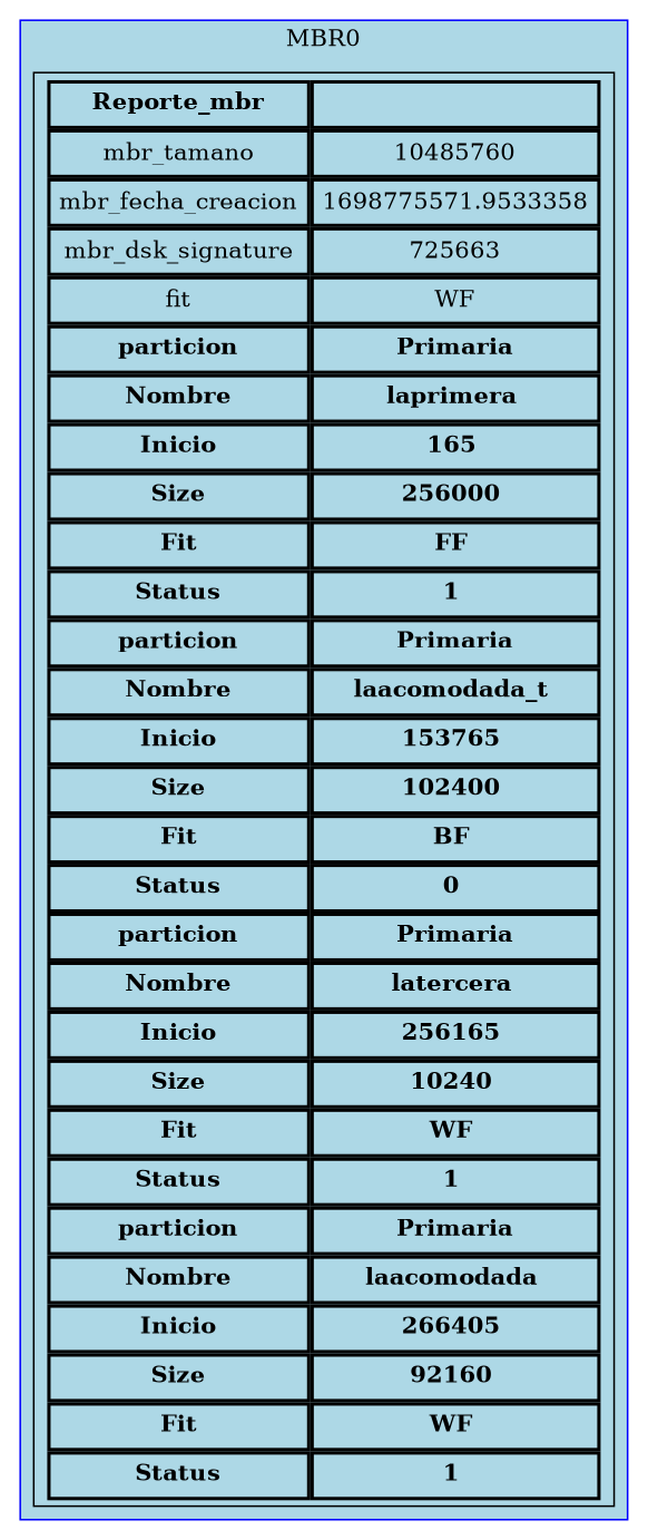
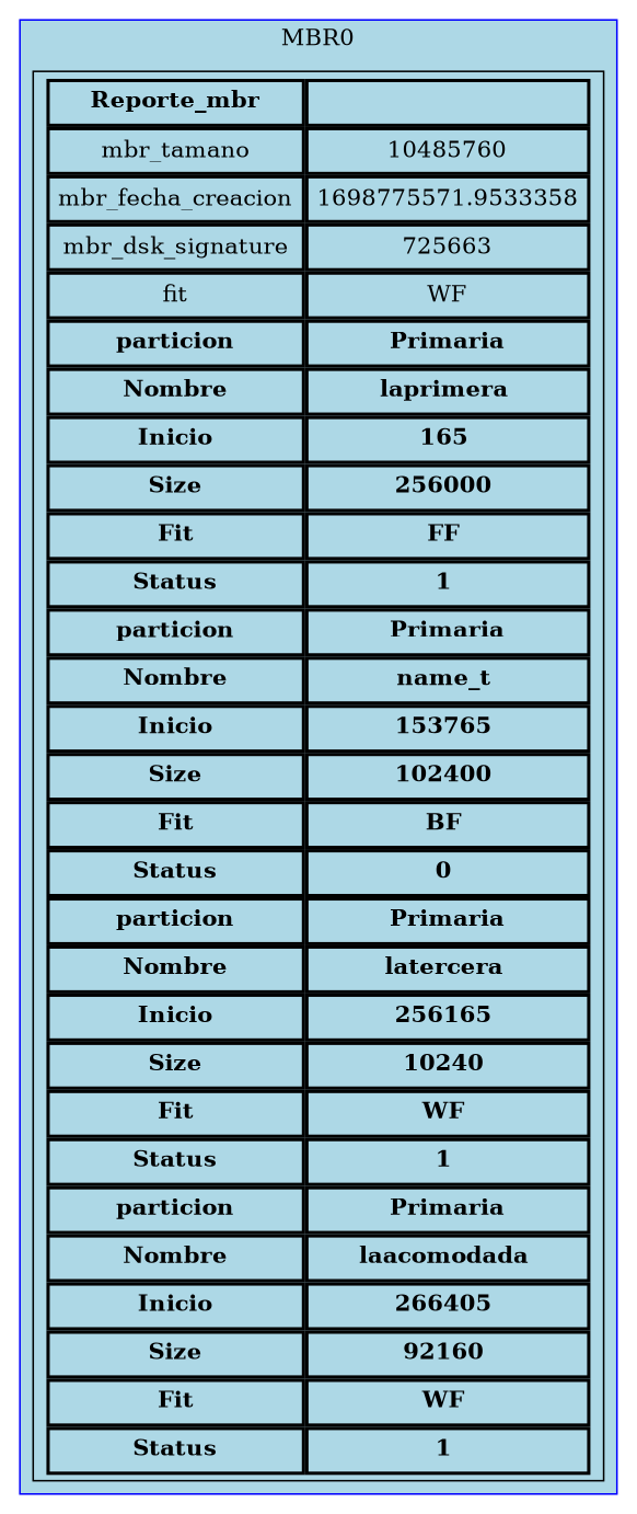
  digraph {
-   n1 [label=<<TABLE BORDER="0" CELLBORDER="2" CELLSPACING="0" CELLPADDING="5"> <TR> <TD><B>Reporte_mbr</B></TD> <TD><B> </B></TD> </TR> <TR> <TD>mbr_tamano</TD> <TD>10485760</TD> </TR> <TR> <TD>mbr_fecha_creacion</TD> <TD>1698775571.9533358</TD> </TR> <TR> <TD>mbr_dsk_signature</TD> <TD>725663</TD> </TR> <TR> <TD>fit</TD> <TD>WF</TD> </TR> <TR> <TD><B>particion</B></TD> <TD><B>Primaria</B></TD> </TR> <TR> <TD><B>Nombre</B></TD> <TD><B>laprimera </B></TD> </TR> <TR> <TD><B>Inicio</B></TD> <TD><B>165 </B></TD> </TR> <TR> <TD><B>Size</B></TD> <TD><B>256000 </B></TD> </TR> <TR> <TD><B>Fit</B></TD> <TD><B>FF </B></TD> </TR> <TR> <TD><B>Status</B></TD> <TD><B>1 </B></TD> </TR> <TR> <TD><B>particion</B></TD> <TD><B>Primaria</B></TD> </TR> <TR> <TD><B>Nombre</B></TD> <TD><B>laacomodada_t </B></TD> </TR> <TR> <TD><B>Inicio</B></TD> <TD><B>153765 </B></TD> </TR> <TR> <TD><B>Size</B></TD> <TD><B>102400 </B></TD> </TR> <TR> <TD><B>Fit</B></TD> <TD><B>BF </B></TD> </TR> <TR> <TD><B>Status</B></TD> <TD><B>0 </B></TD> </TR> <TR> <TD><B>particion</B></TD> <TD><B>Primaria</B></TD> </TR> <TR> <TD><B>Nombre</B></TD> <TD><B>latercera </B></TD> </TR> <TR> <TD><B>Inicio</B></TD> <TD><B>256165 </B></TD> </TR> <TR> <TD><B>Size</B></TD> <TD><B>10240 </B></TD> </TR> <TR> <TD><B>Fit</B></TD> <TD><B>WF </B></TD> </TR> <TR> <TD><B>Status</B></TD> <TD><B>1 </B></TD> </TR> <TR> <TD><B>particion</B></TD> <TD><B>Primaria</B></TD> </TR> <TR> <TD><B>Nombre</B></TD> <TD><B>laacomodada </B></TD> </TR> <TR> <TD><B>Inicio</B></TD> <TD><B>266405 </B></TD> </TR> <TR> <TD><B>Size</B></TD> <TD><B>92160 </B></TD> </TR> <TR> <TD><B>Fit</B></TD> <TD><B>WF </B></TD> </TR> <TR> <TD><B>Status</B></TD> <TD><B>1 </B></TD> </TR> </TABLE>> shape=box]
+   n1 [label=<<TABLE BORDER="0" CELLBORDER="2" CELLSPACING="0" CELLPADDING="5"> <TR> <TD><B>Reporte_mbr</B></TD> <TD><B> </B></TD> </TR> <TR> <TD>mbr_tamano</TD> <TD>10485760</TD> </TR> <TR> <TD>mbr_fecha_creacion</TD> <TD>1698775571.9533358</TD> </TR> <TR> <TD>mbr_dsk_signature</TD> <TD>725663</TD> </TR> <TR> <TD>fit</TD> <TD>WF</TD> </TR> <TR> <TD><B>particion</B></TD> <TD><B>Primaria</B></TD> </TR> <TR> <TD><B>Nombre</B></TD> <TD><B>laprimera </B></TD> </TR> <TR> <TD><B>Inicio</B></TD> <TD><B>165 </B></TD> </TR> <TR> <TD><B>Size</B></TD> <TD><B>256000 </B></TD> </TR> <TR> <TD><B>Fit</B></TD> <TD><B>FF </B></TD> </TR> <TR> <TD><B>Status</B></TD> <TD><B>1 </B></TD> </TR> <TR> <TD><B>particion</B></TD> <TD><B>Primaria</B></TD> </TR> <TR> <TD><B>Nombre</B></TD> <TD><B>name_t </B></TD> </TR> <TR> <TD><B>Inicio</B></TD> <TD><B>153765 </B></TD> </TR> <TR> <TD><B>Size</B></TD> <TD><B>102400 </B></TD> </TR> <TR> <TD><B>Fit</B></TD> <TD><B>BF </B></TD> </TR> <TR> <TD><B>Status</B></TD> <TD><B>0 </B></TD> </TR> <TR> <TD><B>particion</B></TD> <TD><B>Primaria</B></TD> </TR> <TR> <TD><B>Nombre</B></TD> <TD><B>latercera </B></TD> </TR> <TR> <TD><B>Inicio</B></TD> <TD><B>256165 </B></TD> </TR> <TR> <TD><B>Size</B></TD> <TD><B>10240 </B></TD> </TR> <TR> <TD><B>Fit</B></TD> <TD><B>WF </B></TD> </TR> <TR> <TD><B>Status</B></TD> <TD><B>1 </B></TD> </TR> <TR> <TD><B>particion</B></TD> <TD><B>Primaria</B></TD> </TR> <TR> <TD><B>Nombre</B></TD> <TD><B>laacomodada </B></TD> </TR> <TR> <TD><B>Inicio</B></TD> <TD><B>266405 </B></TD> </TR> <TR> <TD><B>Size</B></TD> <TD><B>92160 </B></TD> </TR> <TR> <TD><B>Fit</B></TD> <TD><B>WF </B></TD> </TR> <TR> <TD><B>Status</B></TD> <TD><B>1 </B></TD> </TR> </TABLE>> shape=box]
    subgraph cluster_1 {
      color=blue
      fillcolor=lightblue
      label=MBR0
      style=filled
      n1
    }
  }
